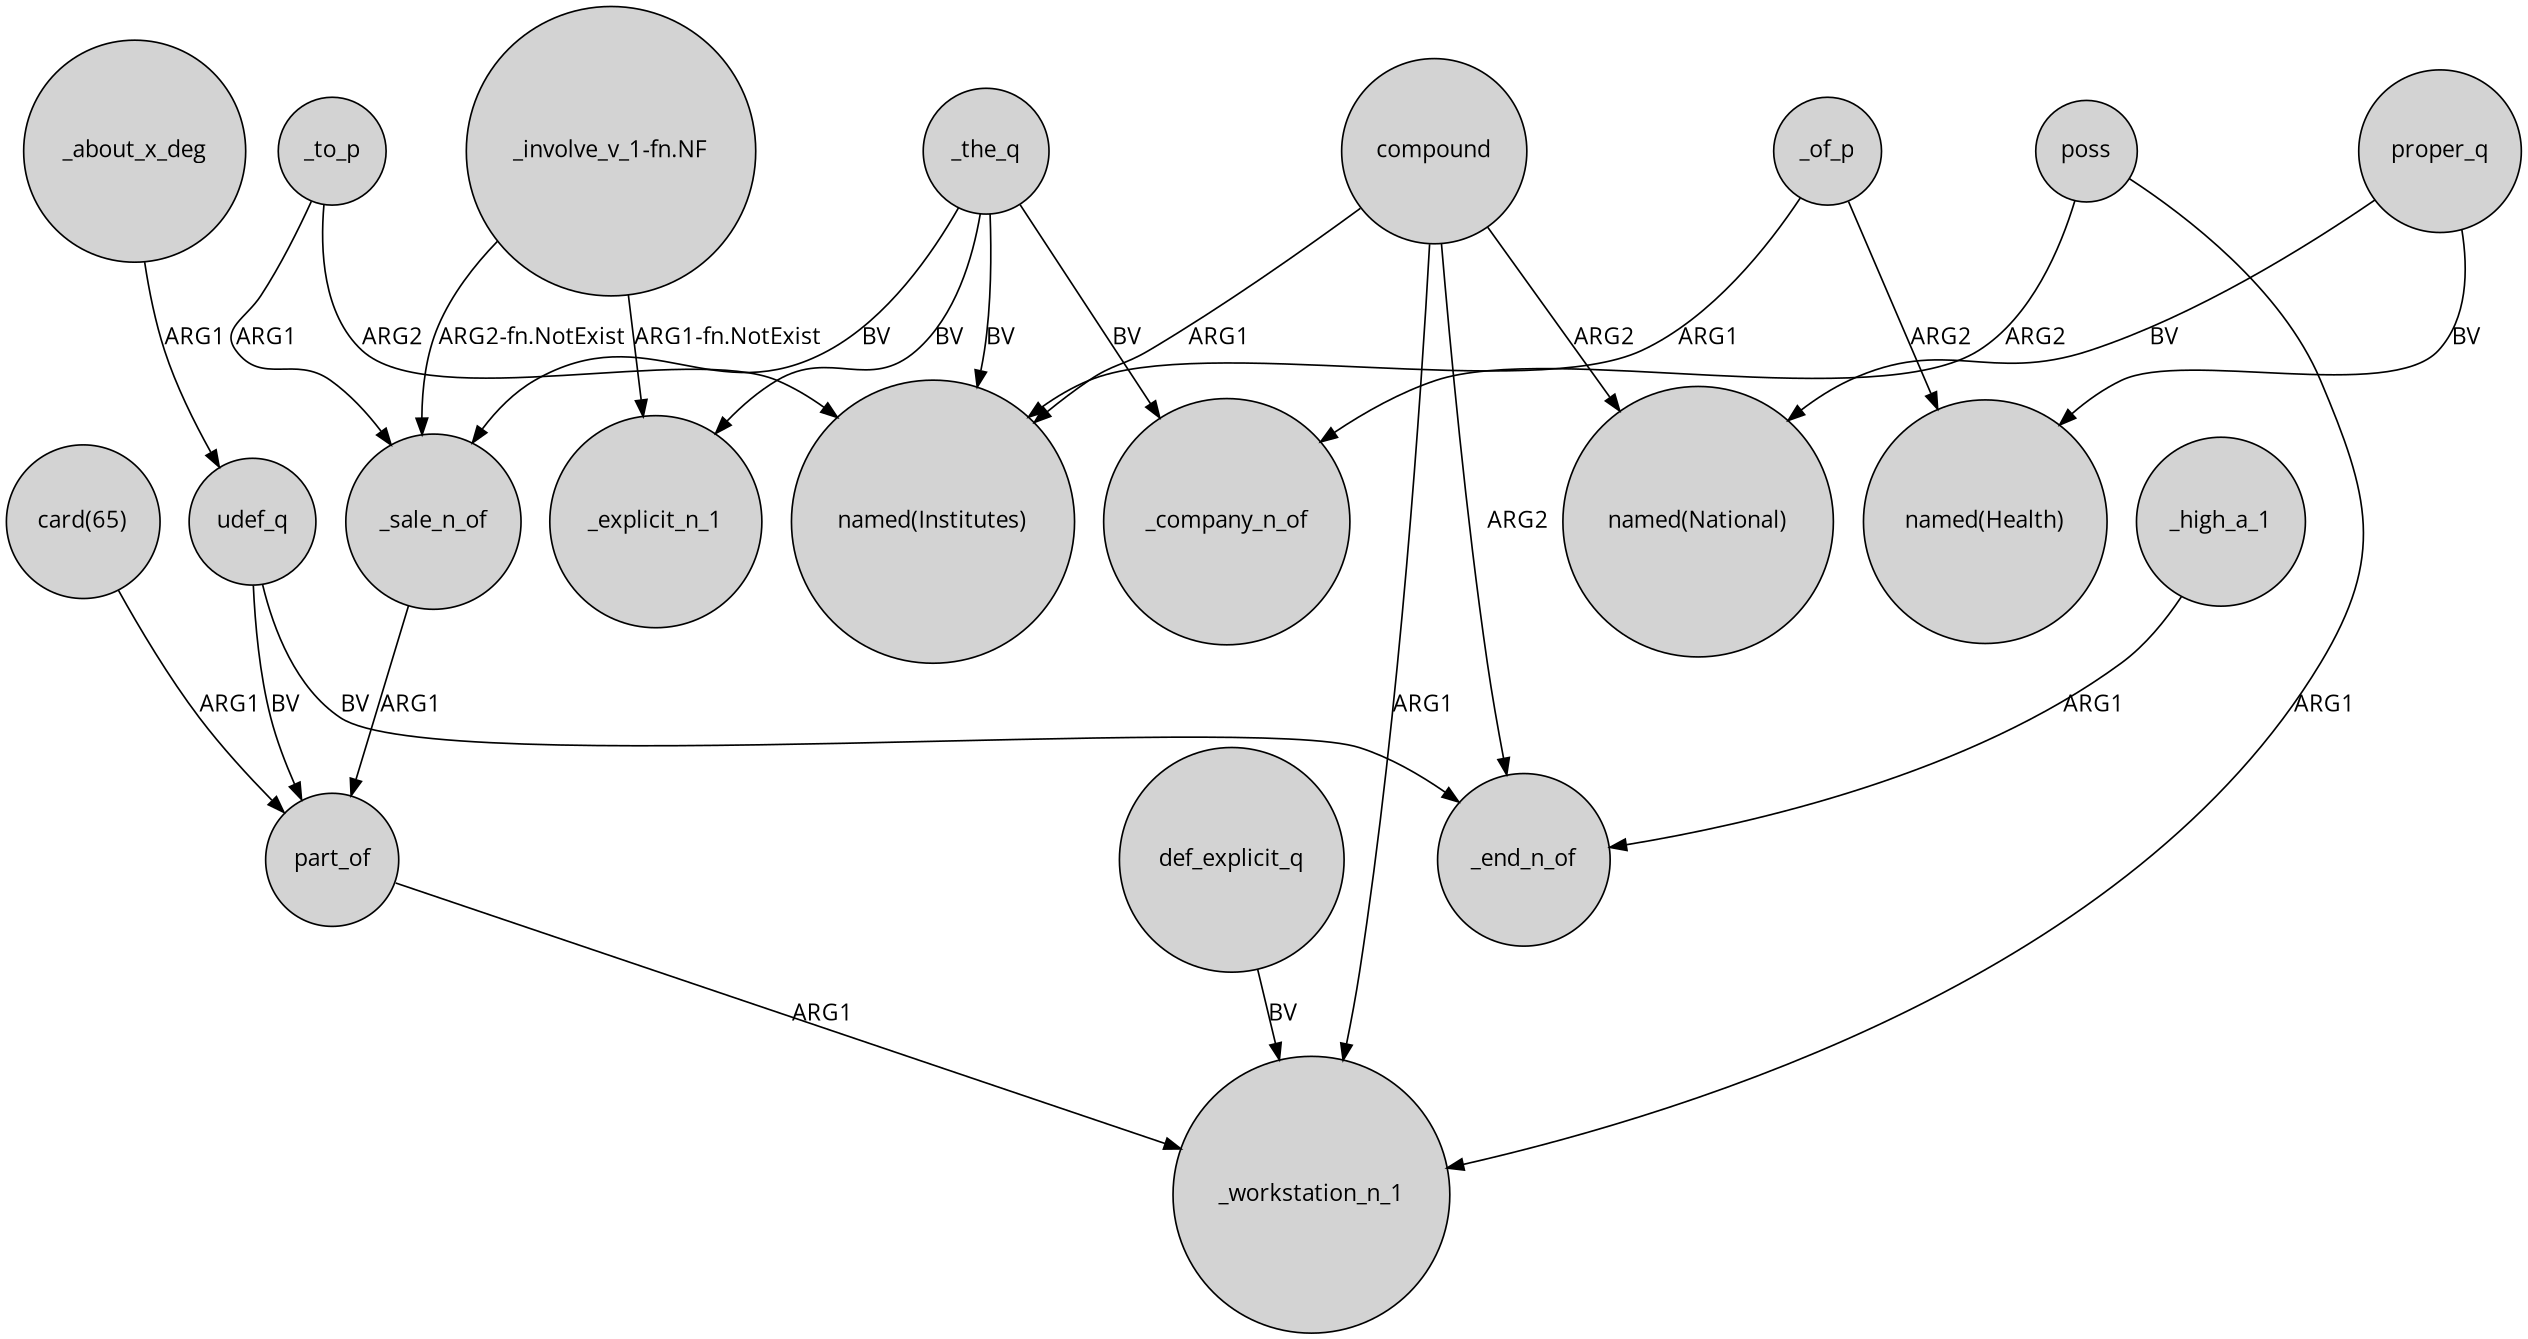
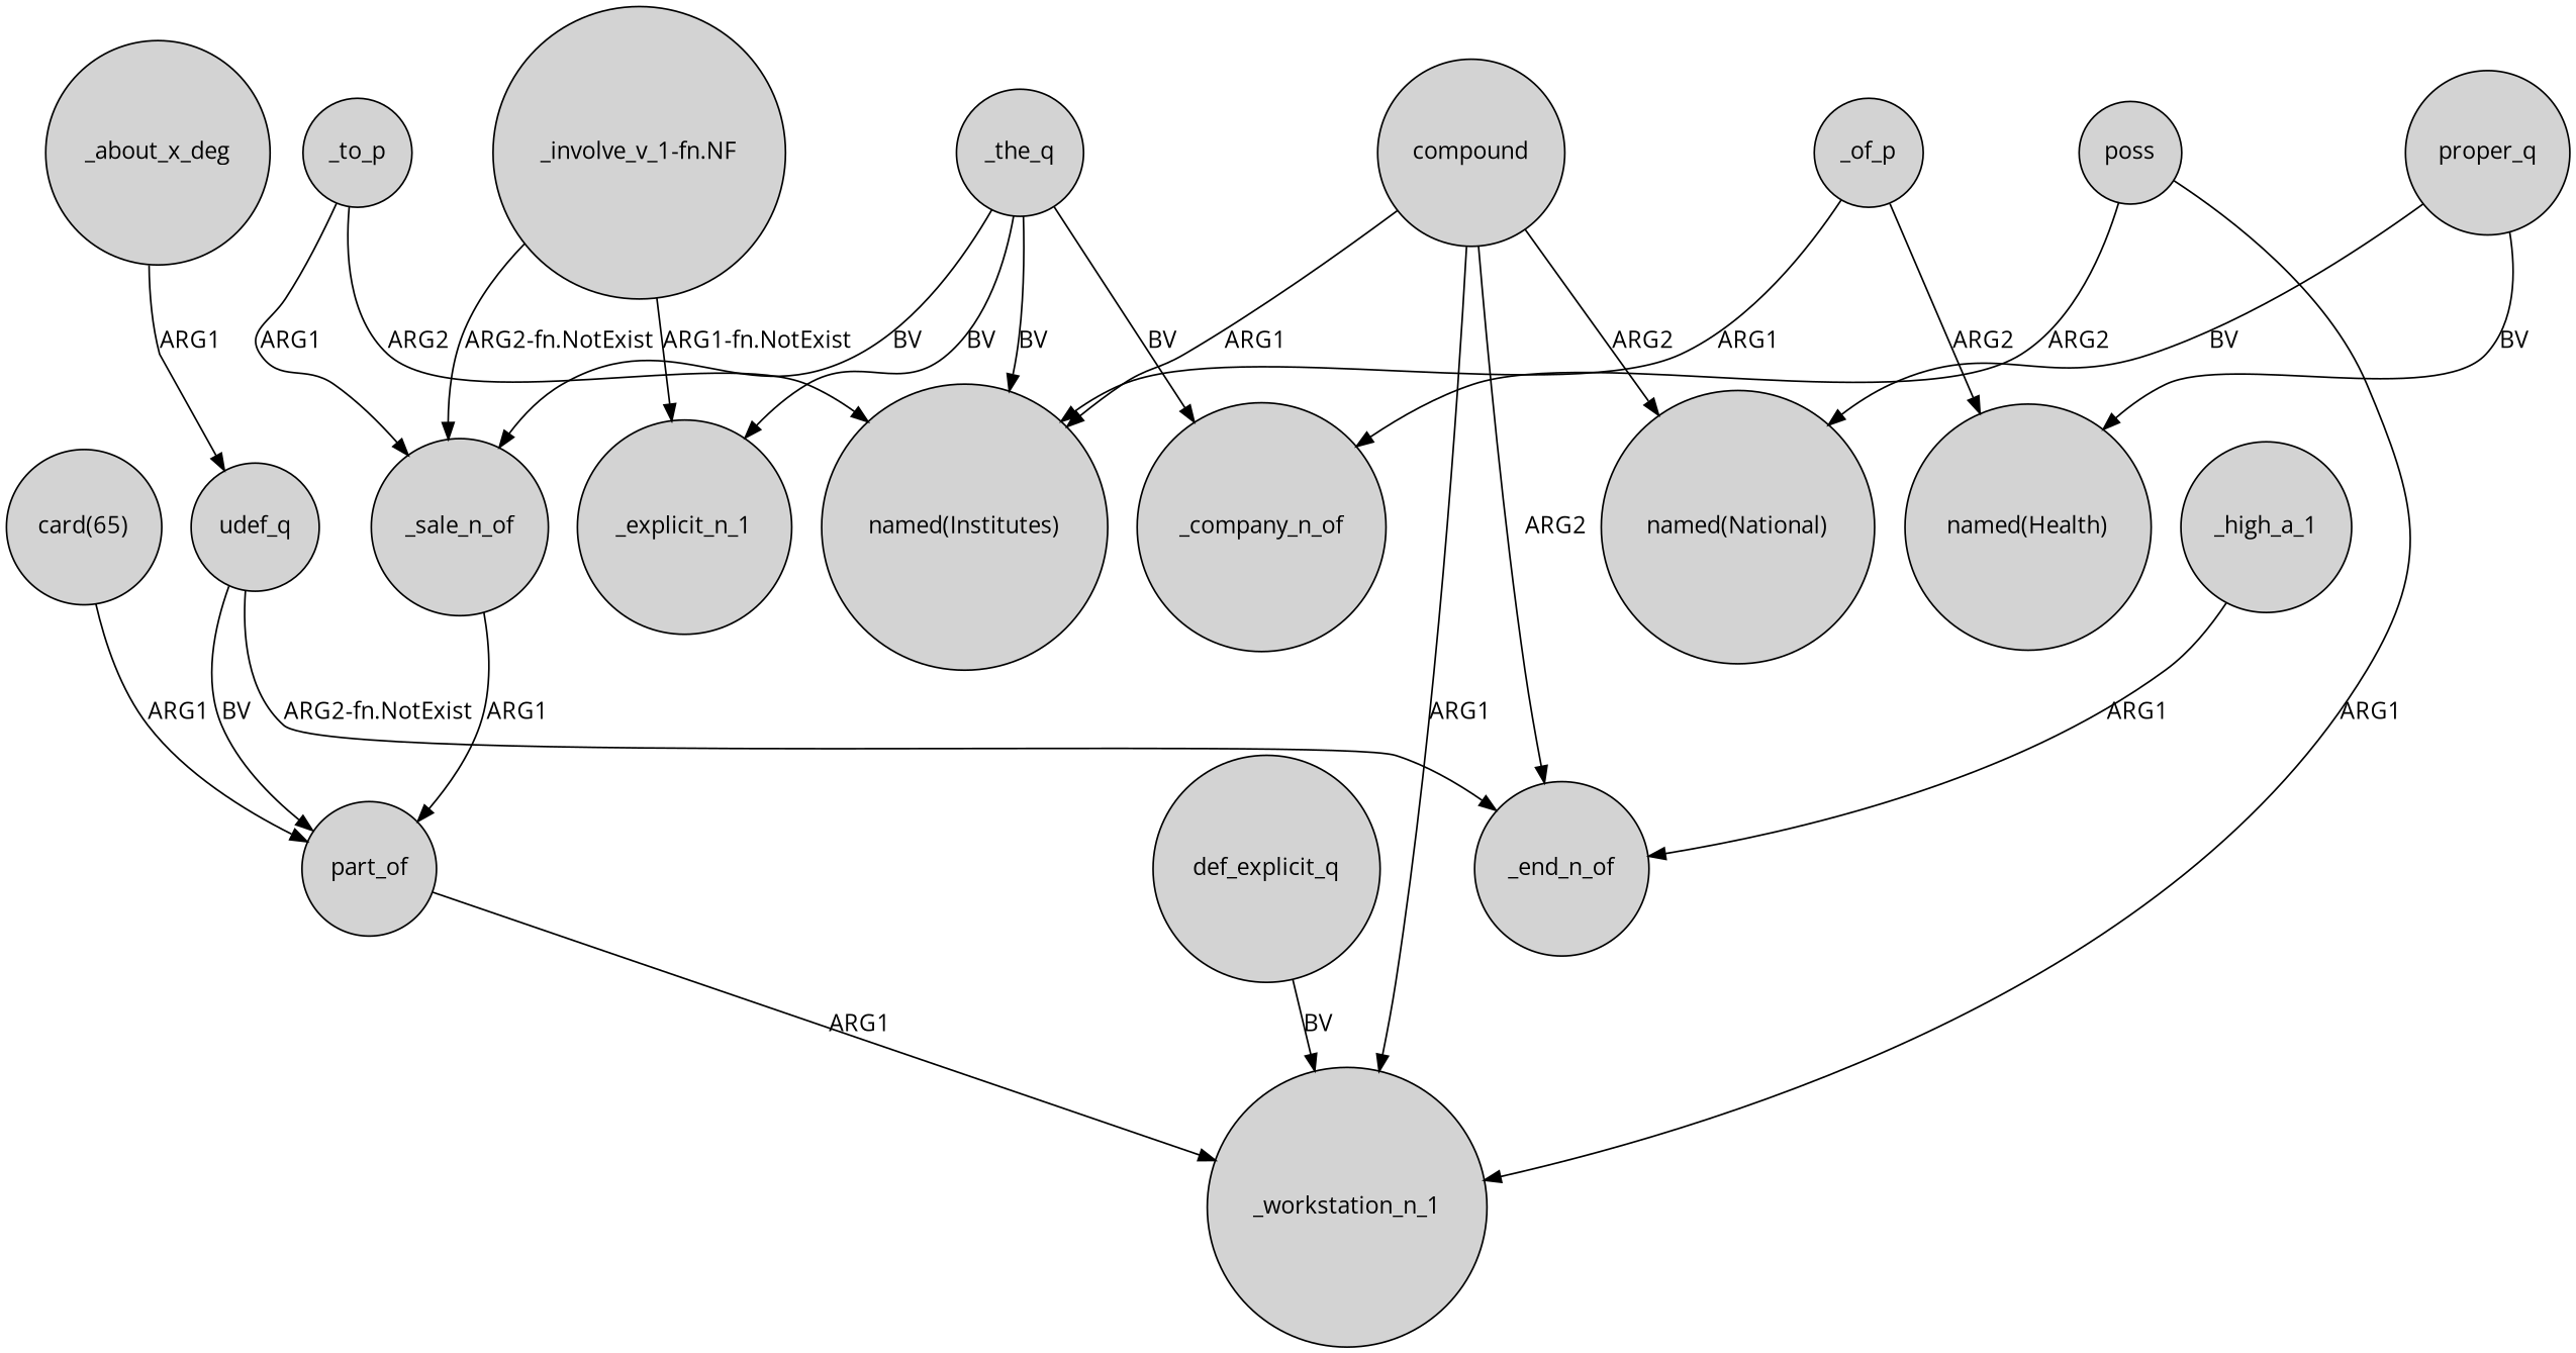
  digraph {
    fontname="Open Sans"
    node [fontname="Open Sans" shape=circle style=filled]
    edge [fontname="Open Sans"]
    _to_p
    "named(Institutes)"
    _sale_n_of
    part_of
    def_explicit_q
    _workstation_n_1
    udef_q
    _end_n_of
    proper_q
    "named(Health)"
    "named(National)"
    _about_x_deg
    _the_q
    _company_n_of
    n15 [label=_explicit_n_1]
    _of_p
    compound
    n18 [label="card(65)"]
    poss
    _high_a_1
    "_involve_v_1-fn.NF"
    _to_p -> "named(Institutes)" [label=ARG2]
    _to_p -> _sale_n_of [label=ARG1]
    _sale_n_of -> part_of [label=ARG1]
    part_of -> _workstation_n_1 [label=ARG1]
    def_explicit_q -> _workstation_n_1 [label=BV]
    udef_q -> part_of [label=BV]
-   udef_q -> _end_n_of [label=BV]
+   udef_q -> _end_n_of [label="ARG2-fn.NotExist"]
    proper_q -> "named(Health)" [label=BV]
    proper_q -> "named(National)" [label=BV]
    _about_x_deg -> udef_q [label=ARG1]
    _the_q -> "named(Institutes)" [label=BV]
    _the_q -> _sale_n_of [label=BV]
    _the_q -> _company_n_of [label=BV]
    _the_q -> n15 [label=BV]
    _of_p -> "named(Institutes)" [label=ARG1]
    _of_p -> "named(Health)" [label=ARG2]
    compound -> "named(Institutes)" [label=ARG1]
    compound -> _workstation_n_1 [label=ARG1]
    compound -> _end_n_of [label=ARG2]
    compound -> "named(National)" [label=ARG2]
    n18 -> part_of [label=ARG1]
    poss -> _workstation_n_1 [label=ARG1]
    poss -> _company_n_of [label=ARG2]
    _high_a_1 -> _end_n_of [label=ARG1]
    "_involve_v_1-fn.NF" -> _sale_n_of [label="ARG2-fn.NotExist"]
    "_involve_v_1-fn.NF" -> n15 [label="ARG1-fn.NotExist"]
  }
